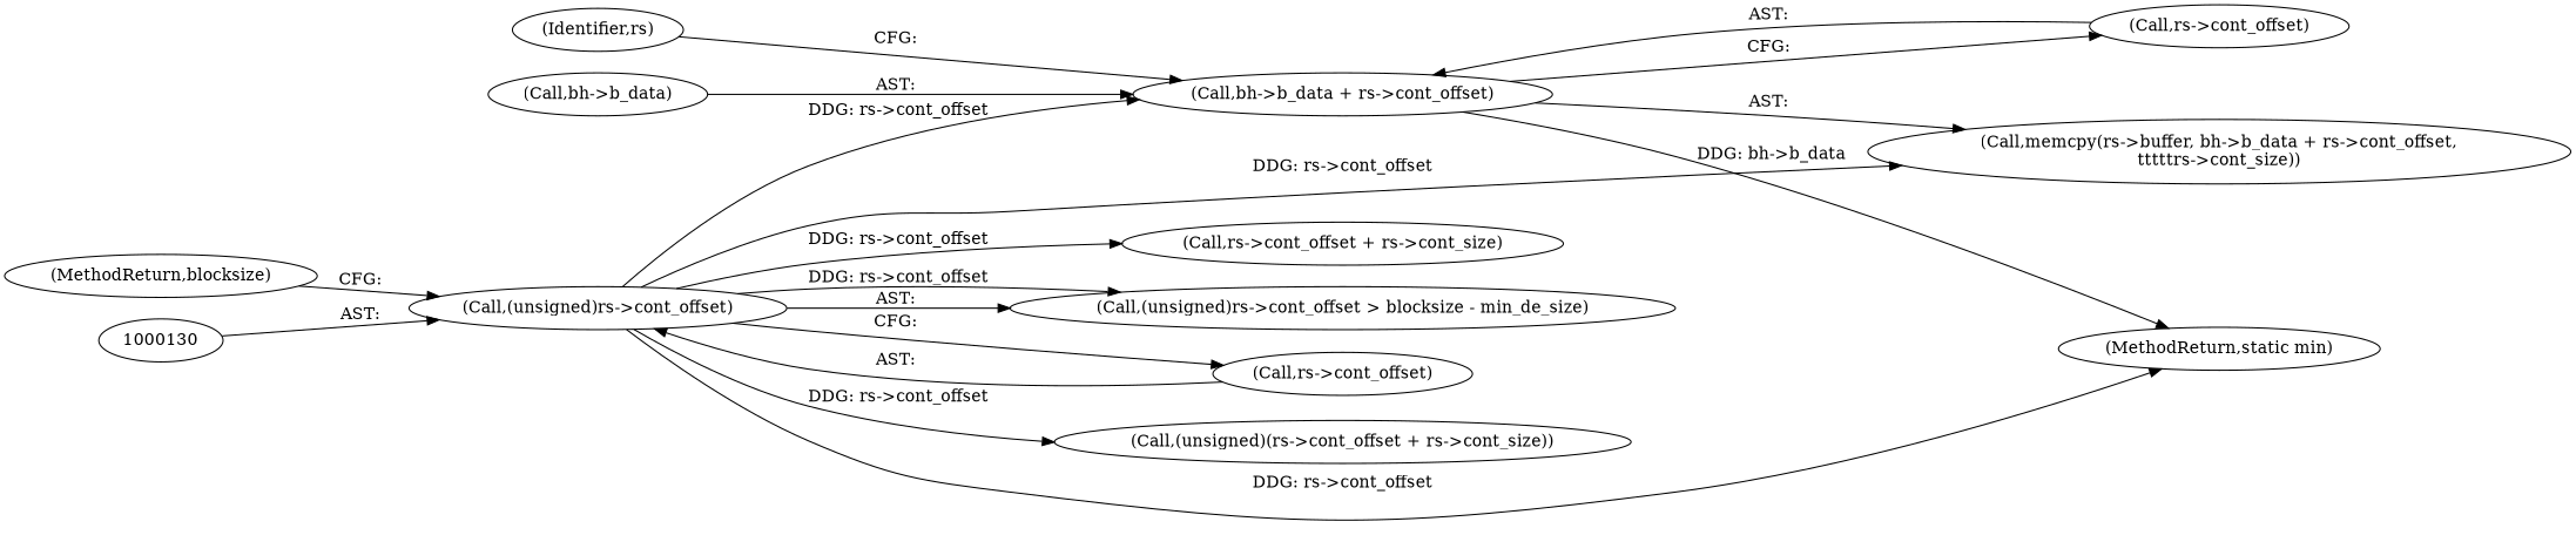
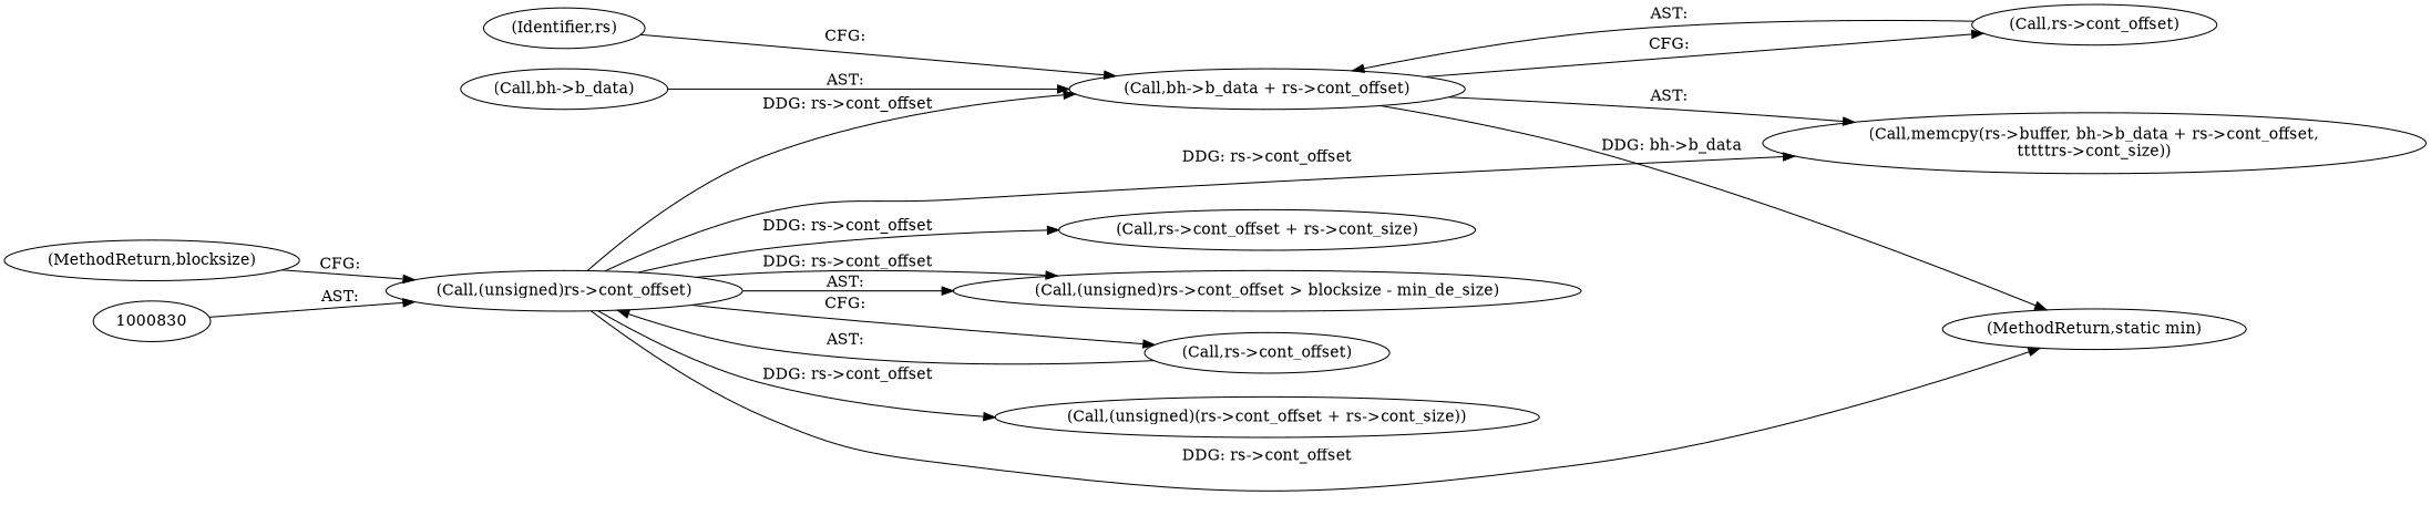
  digraph {
    rankdir=LR
    n1 [label="(Call,bh->b_data + rs->cont_offset)"]
    n2 [label="(Call,rs->cont_offset)"]
    n3 [label="(Call,memcpy(rs->buffer, bh->b_data + rs->cont_offset,\n\t\t\t\t\trs->cont_size))"]
    n4 [label="(MethodReturn,static min)"]
    n5 [label="(Call,(unsigned)rs->cont_offset)"]
    n6 [label="(Call,rs->cont_offset + rs->cont_size)"]
    n7 [label="(Call,rs->cont_offset)"]
    n8 [label="(Call,(unsigned)rs->cont_offset > blocksize - min_de_size)"]
    n9 [label="(Call,(unsigned)(rs->cont_offset + rs->cont_size))"]
    n10 [label="(Call,bh->b_data)"]
    n11 [label="(MethodReturn,blocksize)"]
    n12 [label="(Identifier,rs)"]
-   1000130
+   1000130 [label=1000830]
    n1 -> n2 [label="CFG: "]
    n1 -> n3 [label="AST: "]
    n1 -> n4 [label="DDG: bh->b_data"]
    n2 -> n1 [label="AST: "]
    n5 -> n1 [label="DDG: rs->cont_offset"]
    n5 -> n3 [label="DDG: rs->cont_offset"]
    n5 -> n4 [label="DDG: rs->cont_offset"]
    n5 -> n6 [label="DDG: rs->cont_offset"]
    n5 -> n7 [label="CFG: "]
    n5 -> n8 [label="AST: "]
    n5 -> n8 [label="DDG: rs->cont_offset"]
    n5 -> n9 [label="DDG: rs->cont_offset"]
    n7 -> n5 [label="AST: "]
    n10 -> n1 [label="AST: "]
    n11 -> n5 [label="CFG: "]
    n12 -> n1 [label="CFG: "]
    1000130 -> n5 [label="AST: "]
  }
